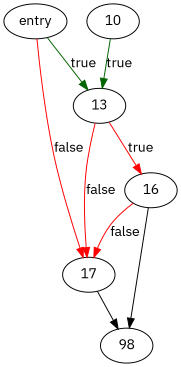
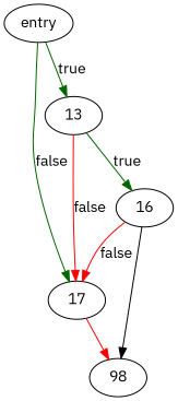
  digraph {
    fontname="IBM Plex Sans"
    node [fontname="IBM Plex Sans"]
    edge [color=red fontname="IBM Plex Sans"]
    n1 [label=entry]
    17
    13
-   10
    n5 [label=98]
    16
-   n1 -> 17 [label=false]
+   n1 -> 17 [color=darkgreen label=false]
    n1 -> 13 [color=darkgreen label=true]
-   17 -> n5 [color=""]
+   17 -> n5
    13 -> 17 [label=false]
-   13 -> 16 [label=true]
-   10 -> 13 [color=darkgreen label=true]
+   13 -> 16 [color=darkgreen label=true]
    16 -> 17 [label=false]
    16 -> n5 [color=""]
  }
